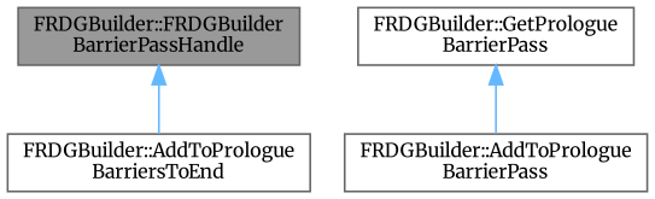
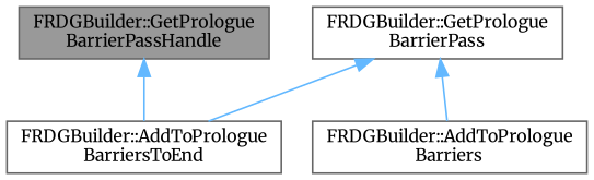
  digraph {
    fontname=Merriweather
    rankdir=TB
    node [color=grey40 fillcolor=white fontname=Merriweather fontsize=10 shape=box style=filled]
    edge [color=steelblue1 dir=back fontname=Merriweather fontsize=10 labelfontname=Helvetica labelfontsize=10 style=solid]
-   n1 [color=gray40 fillcolor=grey60 fontcolor=black height=0.2 label="FRDGBuilder::FRDGBuilder\lBarrierPassHandle" width=0.4]
+   n1 [color=gray40 fillcolor=grey60 fontcolor=black height=0.2 label="FRDGBuilder::GetPrologue\lBarrierPassHandle" width=0.4]
    n2 [height=0.2 label="FRDGBuilder::AddToPrologue\lBarriersToEnd" width=0.4]
    n3 [height=0.2 label="FRDGBuilder::GetPrologue\lBarrierPass" width=0.4]
-   n4 [height=0.2 label="FRDGBuilder::AddToPrologue\lBarrierPass" width=0.4]
+   n4 [height=0.2 label="FRDGBuilder::AddToPrologue\lBarriers" width=0.4]
    n1 -> n2
+   n3 -> n2
    n3 -> n4
  }
